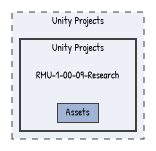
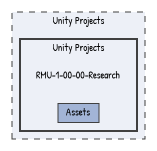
  digraph {
    compound=true
    rankdir=LR
    fontname="Patrick Hand"
    node [fontname="Patrick Hand" fontsize=10]
-   n1 [height=0.2 label="RMU-1-00-09-Research" shape=plaintext width=0.4]
+   n1 [height=0.2 label="RMU-1-00-00-Research" shape=plaintext width=0.4]
    n2 [color=grey25 fillcolor="#a2b4d6" height=0.2 label=Assets shape=box style=filled width=0.4]
    subgraph cluster_1 {
      bgcolor="#edf0f7"
      fontsize=10
      label="Unity Projects"
      pencolor=grey25
      style="filled,dashed"
      subgraph cluster_2 {
        bgcolor="#edf0f7"
        fontsize=10
        pencolor=grey25
        style="filled,bold"
        n1
        n2
      }
    }
  }
